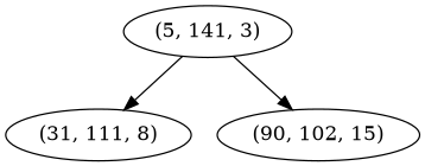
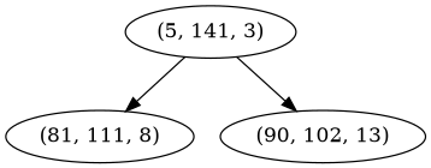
  digraph {
    "(5, 141, 3)"
-   "(81, 111, 8)" [label="(31, 111, 8)"]
-   "(90, 102, 13)" [label="(90, 102, 15)"]
+   "(81, 111, 8)"
+   "(90, 102, 13)"
    "(5, 141, 3)" -> "(81, 111, 8)"
    "(5, 141, 3)" -> "(90, 102, 13)"
  }
